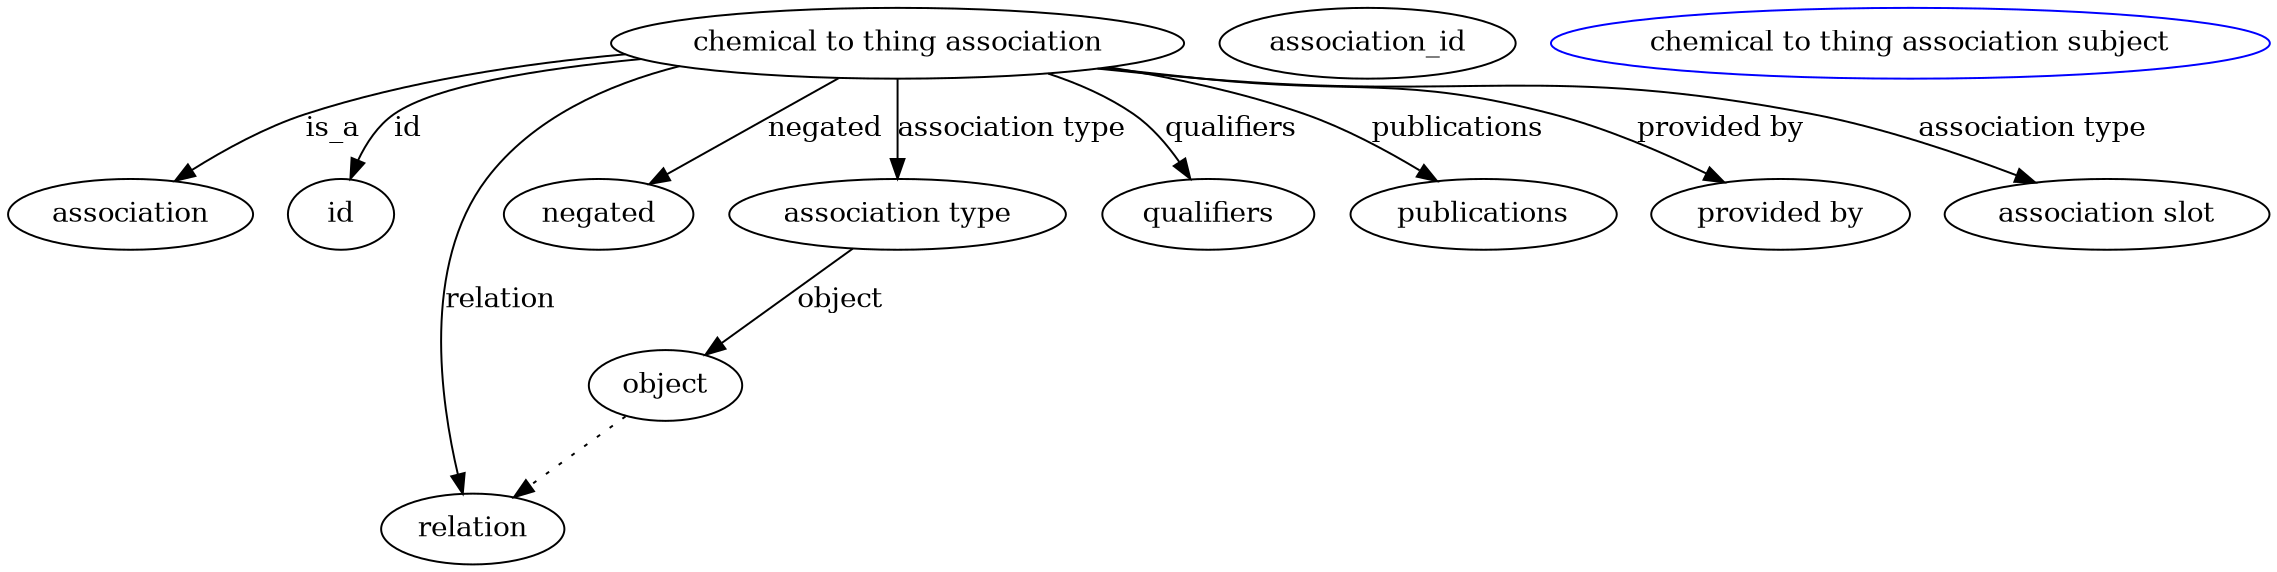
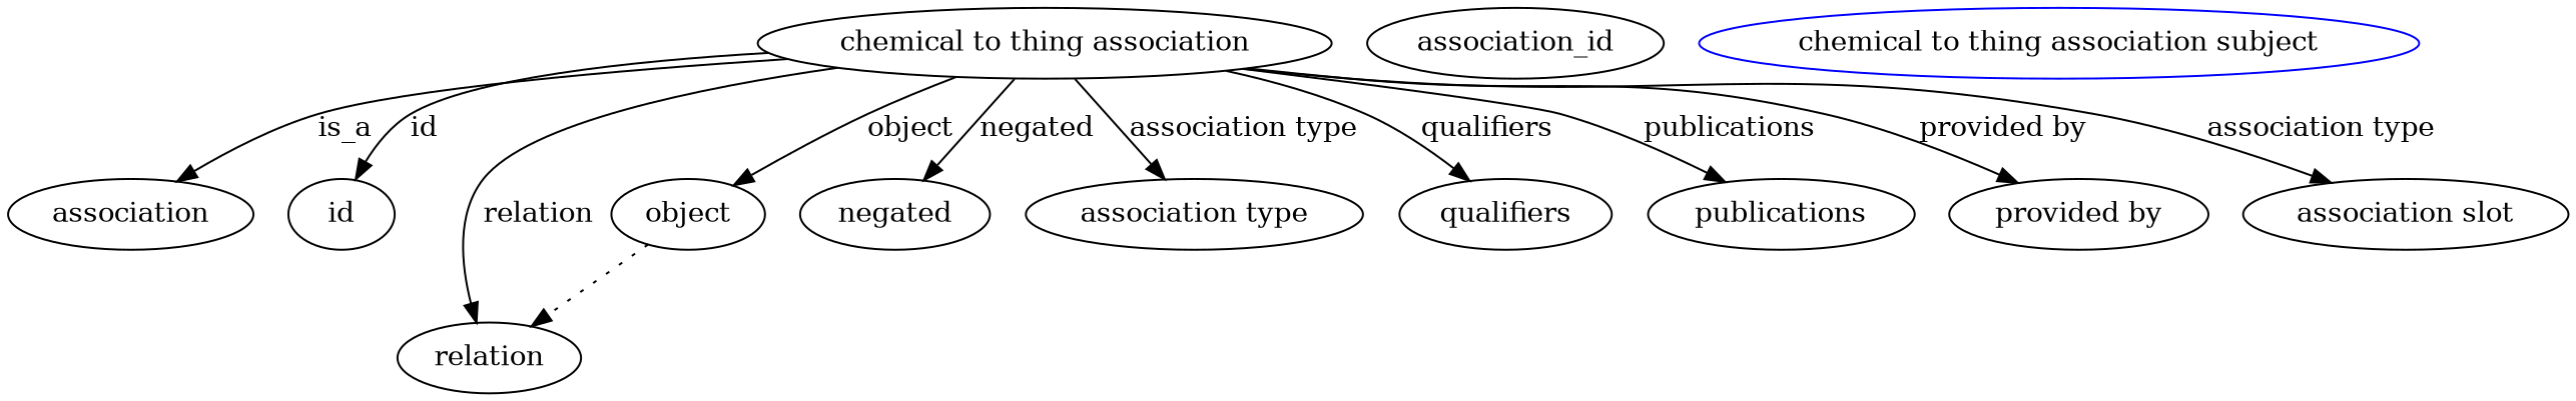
  digraph {
    node [color=black]
    edge [color=black style=solid]
    n1 [height=0.5 label="chemical to thing association" width=3.1391 color=""]
    association [height=0.5 width=1.3723 color=""]
    id [height=0.5 width=0.75 color=""]
    relation [height=0.5 width=0.75]
    object [height=0.5 width=0.75]
    negated [height=0.5 width=0.75]
    "association type" [height=0.5 width=0.75]
    qualifiers [height=0.5 width=0.75]
    publications [height=0.5 width=0.75]
    "provided by" [height=0.5 width=0.75]
    "association slot" [height=0.5 width=0.75]
    association_id [height=0.5 width=0.75]
    "chemical to thing association subject" [color=blue height=0.5 width=0.75]
    n1 -> association [label=is_a color="" style=""]
    n1 -> id [label=id]
    n1 -> relation [label=relation]
-   "association type" -> object [label=object]
+   n1 -> object [label=object]
    n1 -> negated [label=negated]
    n1 -> "association type" [label="association type"]
    n1 -> qualifiers [label=qualifiers]
    n1 -> publications [label=publications]
    n1 -> "provided by" [label="provided by"]
    n1 -> "association slot" [label="association type"]
    object -> relation [style=dotted color=""]
  }
